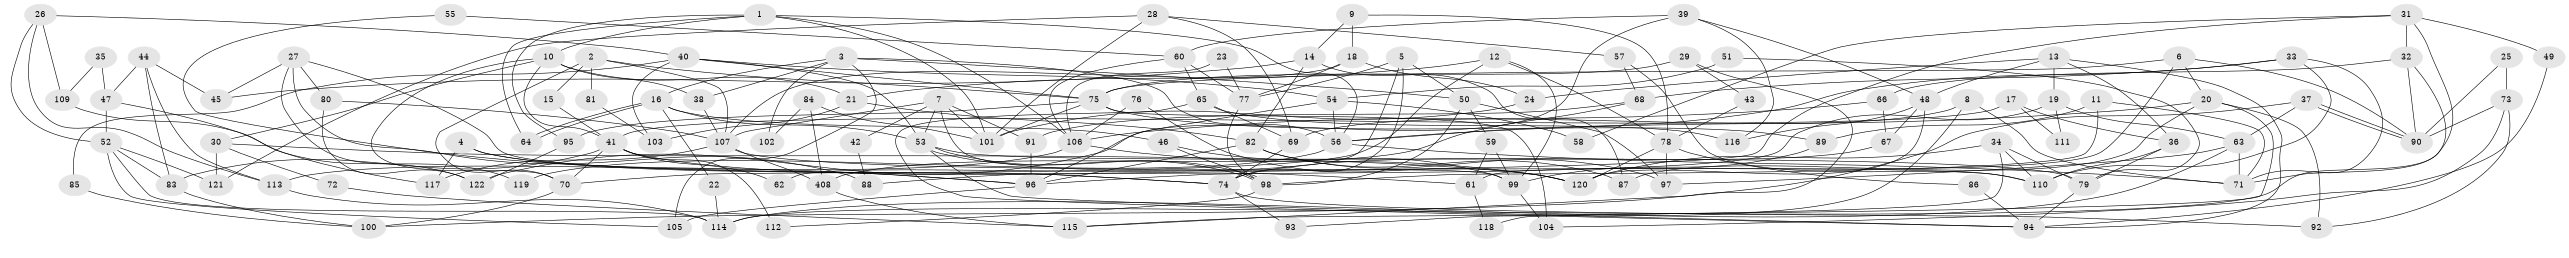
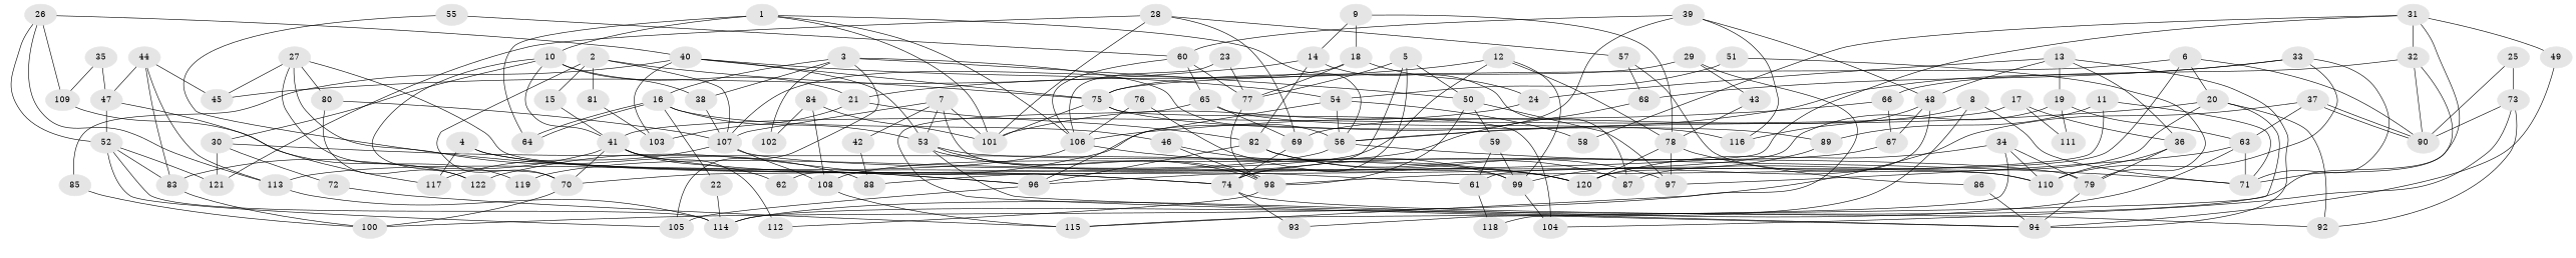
  graph {
    node [color=gray90 style=filled]
    1
    10
    56
    64
-   95
    101
    106
    70
    38
    21
    30
    41
    71
    119
    122
    113
    120
    2
    15
    75
    81
    107
    100
    89
    104
    103
    117
    110
-   108 [label=408]
+   108
    3
    16
    50
    102
    105
    53
    22
    46
    98
    59
    97
    4
    74
    96
    93
    92
    5
    62
    77
    6
    20
    61
    90
    87
    115
    118
    7
    42
-   91
    99
    88
    94
    79
    8
    69
    9
    14
    18
    78
    45
    82
    24
    86
    121
    72
    83
    112
    11
    12
    13
    19
    36
    48
    111
    63
    116
    67
    114
    17
    23
    25
    73
    26
    40
    52
    109
    54
    85
    27
    80
    28
    57
    68
    29
    43
    31
    32
    49
    58
    66
    33
    34
    35
    47
    37
    39
    60
    65
    44
    51
    55
    76
    84
    1 -- 10
    1 -- 56
    1 -- 64
-   1 -- 95
    1 -- 101
    1 -- 106
    10 -- 70
    10 -- 38
    10 -- 21
    10 -- 30
    10 -- 41
    56 -- 71
    56 -- 119
-   95 -- 122
    106 -- 113
    106 -- 120
    70 -- 100
    38 -- 107
    21 -- 103
    21 -- 82
    30 -- 120
    30 -- 121
    30 -- 72
    41 -- 70
    41 -- 62
    41 -- 61
    41 -- 83
    41 -- 112
    113 -- 114
    2 -- 70
    2 -- 15
    2 -- 75
    2 -- 81
    2 -- 107
    15 -- 41
-   75 -- 95
    75 -- 101
    75 -- 89
    75 -- 104
    81 -- 103
    107 -- 117
    107 -- 110
    107 -- 108
    89 -- 99
    108 -- 115
    3 -- 56
    3 -- 38
    3 -- 16
    3 -- 50
    3 -- 102
    3 -- 105
    16 -- 64
    16 -- 64
    16 -- 53
    16 -- 22
    16 -- 46
    50 -- 98
    50 -- 59
    50 -- 97
    53 -- 98
    53 -- 98
    53 -- 94
    53 -- 79
    22 -- 114
    46 -- 98
    46 -- 99
    98 -- 112
    59 -- 61
    59 -- 99
    4 -- 117
    4 -- 74
    4 -- 96
    74 -- 93
    74 -- 92
    96 -- 105
    5 -- 50
    5 -- 74
    5 -- 62
    5 -- 77
    77 -- 98
    6 -- 75
    6 -- 20
    6 -- 61
    6 -- 90
    20 -- 56
    20 -- 92
    20 -- 87
    20 -- 115
    61 -- 118
    7 -- 101
    7 -- 107
    7 -- 53
    7 -- 42
-   7 -- 91
    7 -- 99
    42 -- 88
-   91 -- 96
    99 -- 104
    79 -- 94
    8 -- 71
    8 -- 93
    8 -- 69
    69 -- 74
    9 -- 14
    9 -- 18
    9 -- 78
    14 -- 87
    14 -- 45
    14 -- 82
    18 -- 107
    18 -- 77
    18 -- 24
    78 -- 120
    78 -- 97
    78 -- 86
    82 -- 97
    82 -- 96
    82 -- 87
    24 -- 101
    86 -- 94
    72 -- 115
    83 -- 100
    11 -- 71
    11 -- 89
    11 -- 98
    12 -- 70
    12 -- 21
    12 -- 99
    12 -- 78
    13 -- 94
    13 -- 24
    13 -- 19
    13 -- 36
    13 -- 48
    19 -- 96
    19 -- 111
    19 -- 63
    36 -- 110
    36 -- 79
    48 -- 120
    48 -- 116
    48 -- 67
    63 -- 71
    63 -- 97
    63 -- 114
    67 -- 74
    17 -- 41
    17 -- 36
    17 -- 111
    23 -- 106
    23 -- 77
    25 -- 90
    25 -- 73
    73 -- 104
    73 -- 92
    73 -- 90
    26 -- 113
    26 -- 40
    26 -- 52
    26 -- 109
    40 -- 75
    40 -- 103
    40 -- 53
    40 -- 54
    40 -- 85
    52 -- 105
    52 -- 121
    52 -- 83
    52 -- 114
    109 -- 122
    54 -- 56
    54 -- 96
    54 -- 58
    85 -- 100
    27 -- 119
    27 -- 74
    27 -- 88
    27 -- 45
    27 -- 80
    80 -- 122
    80 -- 107
    28 -- 101
    28 -- 69
    28 -- 121
    28 -- 57
    57 -- 110
    57 -- 68
    68 -- 108
-   68 -- 91
    29 -- 75
    29 -- 115
    29 -- 43
    43 -- 78
    31 -- 71
    31 -- 88
    31 -- 32
    31 -- 49
    31 -- 58
    32 -- 90
    32 -- 114
    32 -- 66
    49 -- 94
    66 -- 106
    66 -- 67
    33 -- 56
    33 -- 71
    33 -- 110
    33 -- 68
    34 -- 120
    34 -- 110
    34 -- 118
    34 -- 79
    35 -- 109
    35 -- 47
    47 -- 117
    47 -- 52
    37 -- 100
    37 -- 90
    37 -- 90
    37 -- 63
    39 -- 122
    39 -- 48
    39 -- 116
    39 -- 60
    60 -- 106
    60 -- 77
    60 -- 65
    65 -- 94
    65 -- 69
    65 -- 116
    44 -- 113
    44 -- 45
    44 -- 83
    44 -- 47
    51 -- 79
    51 -- 54
    55 -- 96
    55 -- 60
    76 -- 106
    76 -- 120
    84 -- 101
    84 -- 108
    84 -- 102
  }
